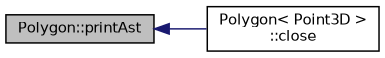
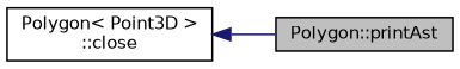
  digraph {
    rankdir=LR
    node [color=black fontname=Helvetica fontsize=10 shape=record style=filled]
    n1 [fillcolor=grey75 fontcolor=black height=0.2 label="Polygon::printAst" width=0.4]
    n2 [fillcolor=white height=0.2 label="Polygon\< Point3D \>\l::close" width=0.4]
-   n1 -> n2 [color=midnightblue dir=back fontname=Helvetica fontsize=10 labelfontname=Helvetica labelfontsize=10 style=solid]
+   n2 -> n1 [color=midnightblue dir=back fontname=Helvetica fontsize=10 labelfontname=Helvetica labelfontsize=10 style=solid]
  }
